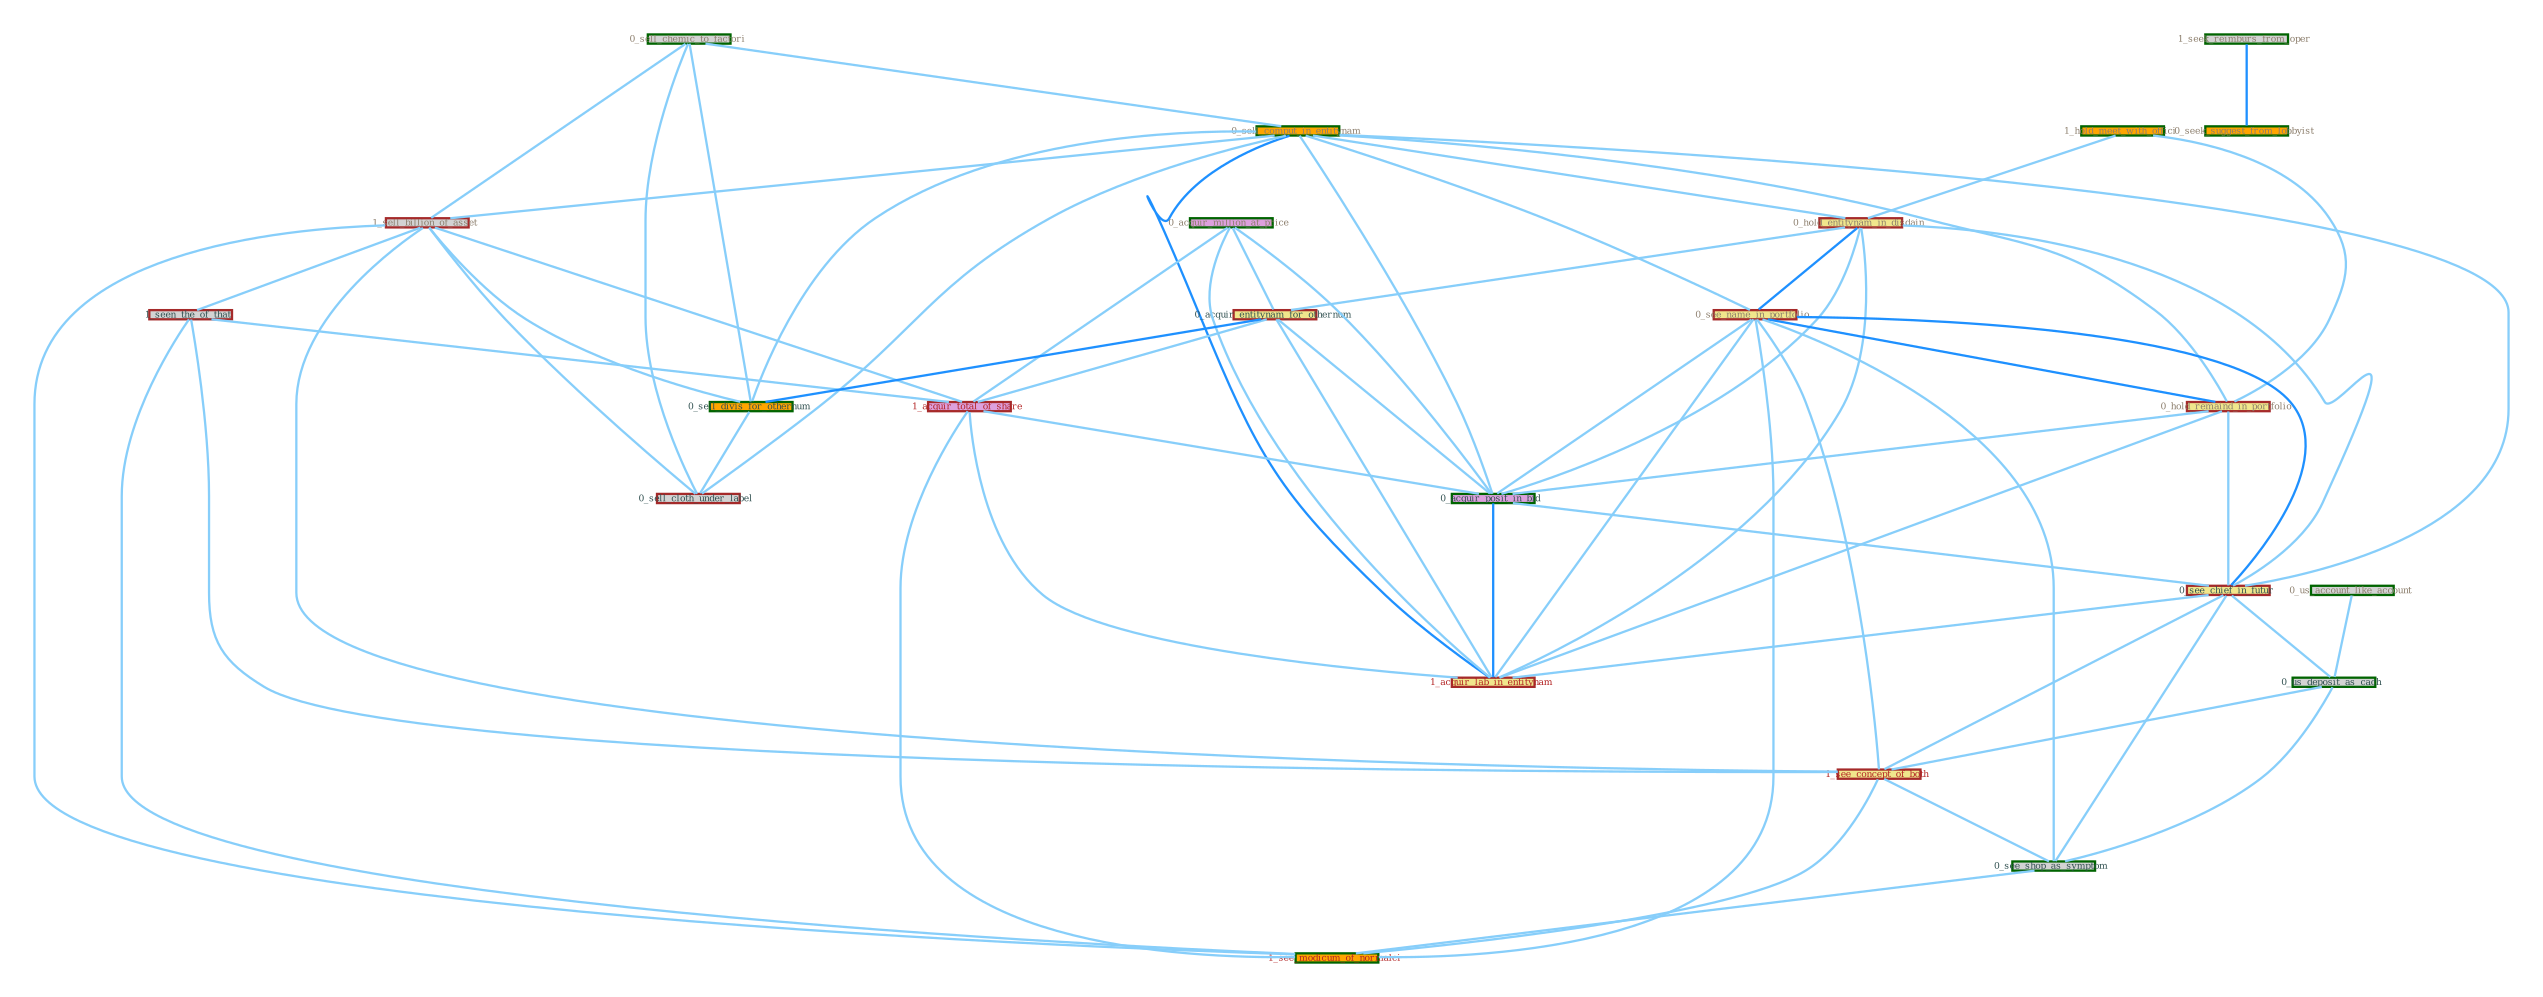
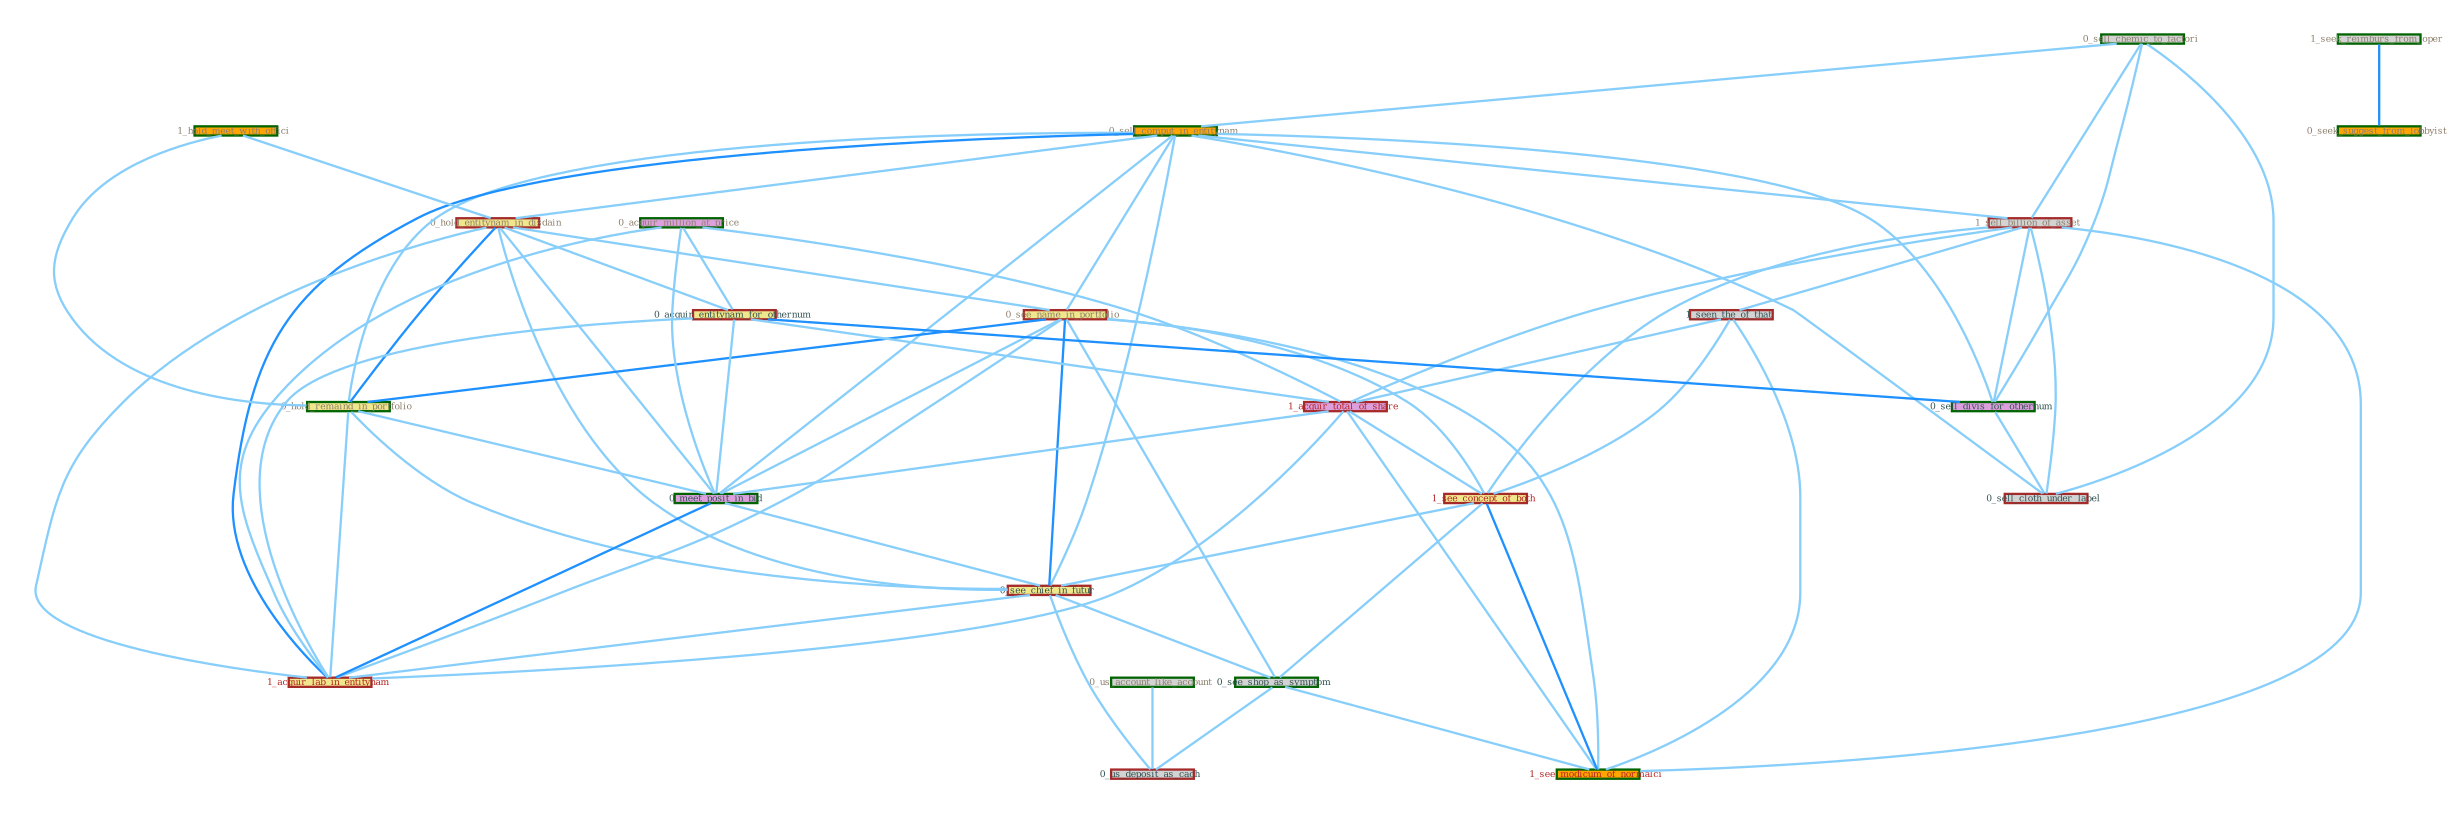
  graph {
    node [color=darkgreen fillcolor=lightgrey fixedsize=true fontcolor="#8b7d6b" fontsize=4 shape=polygon style=filled]
    edge [color="#87cefa" w=1]
    "0_sell_chemic_to_factori " [height=.06 width=.5]
    "0_sell_comput_in_entitynam " [fillcolor=orange height=.06 width=.5]
    "1_sell_billion_of_asset " [color=brown height=.06 width=.5]
    "1_hold_meet_with_offici " [fillcolor=orange height=.06 width=.5]
    "1_seek_reimburs_from_oper " [height=.06 width=.5]
    "0_hold_entitynam_in_disdain " [color=brown fillcolor=khaki height=.06 width=.5]
    "0_us_account_like_account " [height=.06 width=.5]
    "0_see_name_in_portfolio " [color=brown fillcolor=khaki height=.06 width=.5]
    "0_acquir_million_at_price " [fillcolor=plum height=.06 width=.5]
-   "0_hold_remaind_in_portfolio " [color=brown fillcolor=khaki height=.06 width=.5]
+   "0_hold_remaind_in_portfolio " [fillcolor=khaki height=.06 width=.5]
    "0_seek_suggest_from_lobbyist " [fillcolor=orange height=.06 width=.5]
    "1_acquir_total_of_share " [color=brown fillcolor=plum fontcolor="#b22222" height=.06 width=.5]
    "1_see_concept_of_both " [color=brown fillcolor=khaki fontcolor="#b22222" height=.06 width=.5]
    "1_acquir_lab_in_entitynam " [color=brown fillcolor=khaki fontcolor="#b22222" height=.06 width=.5]
    "1_see_modicum_of_normalci " [fillcolor=orange fontcolor="#b22222" height=.06 width=.5]
-   "0_sell_divis_for_othernum " [fillcolor=orange fontcolor="#2f4f4f" height=.06 width=.5]
+   "0_sell_divis_for_othernum " [fillcolor=plum fontcolor="#2f4f4f" height=.06 width=.5]
    "0_sell_cloth_under_label " [color=brown fontcolor="#2f4f4f" height=.06 width=.5]
-   "0_acquir_posit_in_bid " [fillcolor=plum fontcolor="#2f4f4f" height=.06 width=.5]
+   "0_acquir_posit_in_bid " [fillcolor=plum fontcolor="#2f4f4f" height=.06 width=.5 label="0_meet_posit_in_bid"]
    "0_see_chief_in_futur " [color=brown fillcolor=khaki fontcolor="#2f4f4f" height=.06 width=.5]
    "1_seen_the_of_that " [color=brown fontcolor="#2f4f4f" height=.06 width=.5]
    "0_acquir_entitynam_for_othernum " [color=brown fillcolor=khaki fontcolor="#2f4f4f" height=.06 width=.5]
-   "0_us_deposit_as_cach " [fontcolor="#2f4f4f" height=.06 width=.5]
+   "0_us_deposit_as_cach " [color=brown fontcolor="#2f4f4f" height=.06 width=.5]
    "0_see_shop_as_symptom " [fontcolor="#2f4f4f" height=.06 width=.5]
    subgraph sub_1 {
      "0_sell_chemic_to_factori "
      "0_sell_comput_in_entitynam "
      "1_sell_billion_of_asset "
      "1_hold_meet_with_offici "
      "1_seek_reimburs_from_oper "
      "0_hold_entitynam_in_disdain "
      "0_us_account_like_account "
      "0_see_name_in_portfolio "
      "0_acquir_million_at_price "
      "0_hold_remaind_in_portfolio "
      "0_seek_suggest_from_lobbyist "
    }
    subgraph sub_2 {
      "1_acquir_total_of_share "
      "1_see_concept_of_both "
      "1_acquir_lab_in_entitynam "
      "1_see_modicum_of_normalci "
    }
    "0_sell_chemic_to_factori " -- "0_sell_comput_in_entitynam "
    "0_sell_chemic_to_factori " -- "1_sell_billion_of_asset "
    "0_sell_chemic_to_factori " -- "0_sell_divis_for_othernum "
    "0_sell_chemic_to_factori " -- "0_sell_cloth_under_label "
    "0_sell_comput_in_entitynam " -- "1_sell_billion_of_asset "
    "0_sell_comput_in_entitynam " -- "0_hold_entitynam_in_disdain "
    "0_sell_comput_in_entitynam " -- "0_see_name_in_portfolio "
    "0_sell_comput_in_entitynam " -- "0_hold_remaind_in_portfolio "
    "0_sell_comput_in_entitynam " -- "1_acquir_lab_in_entitynam " [color="#1e90ff" w=2]
    "0_sell_comput_in_entitynam " -- "0_sell_divis_for_othernum "
    "0_sell_comput_in_entitynam " -- "0_sell_cloth_under_label "
    "0_sell_comput_in_entitynam " -- "0_acquir_posit_in_bid "
    "0_sell_comput_in_entitynam " -- "0_see_chief_in_futur "
    "1_sell_billion_of_asset " -- "1_acquir_total_of_share "
    "1_sell_billion_of_asset " -- "1_see_concept_of_both "
    "1_sell_billion_of_asset " -- "1_see_modicum_of_normalci "
    "1_sell_billion_of_asset " -- "0_sell_divis_for_othernum "
    "1_sell_billion_of_asset " -- "0_sell_cloth_under_label "
    "1_sell_billion_of_asset " -- "1_seen_the_of_that "
    "1_hold_meet_with_offici " -- "0_hold_entitynam_in_disdain "
    "1_hold_meet_with_offici " -- "0_hold_remaind_in_portfolio "
    "1_seek_reimburs_from_oper " -- "0_seek_suggest_from_lobbyist " [color="#1e90ff" w=2]
-   "0_hold_entitynam_in_disdain " -- "0_see_name_in_portfolio " [color="#1e90ff"]
+   "0_hold_entitynam_in_disdain " -- "0_see_name_in_portfolio "
+   "0_hold_entitynam_in_disdain " -- "0_hold_remaind_in_portfolio " [color="#1e90ff" w=2]
    "0_hold_entitynam_in_disdain " -- "1_acquir_lab_in_entitynam "
    "0_hold_entitynam_in_disdain " -- "0_acquir_posit_in_bid "
    "0_hold_entitynam_in_disdain " -- "0_see_chief_in_futur "
    "0_hold_entitynam_in_disdain " -- "0_acquir_entitynam_for_othernum "
    "0_us_account_like_account " -- "0_us_deposit_as_cach "
    "0_see_name_in_portfolio " -- "0_hold_remaind_in_portfolio " [color="#1e90ff" w=2]
    "0_see_name_in_portfolio " -- "1_see_concept_of_both "
    "0_see_name_in_portfolio " -- "1_acquir_lab_in_entitynam "
    "0_see_name_in_portfolio " -- "1_see_modicum_of_normalci "
    "0_see_name_in_portfolio " -- "0_acquir_posit_in_bid "
    "0_see_name_in_portfolio " -- "0_see_chief_in_futur " [color="#1e90ff" w=2]
    "0_see_name_in_portfolio " -- "0_see_shop_as_symptom "
    "0_acquir_million_at_price " -- "1_acquir_total_of_share "
    "0_acquir_million_at_price " -- "1_acquir_lab_in_entitynam "
    "0_acquir_million_at_price " -- "0_acquir_posit_in_bid "
    "0_acquir_million_at_price " -- "0_acquir_entitynam_for_othernum "
    "0_hold_remaind_in_portfolio " -- "1_acquir_lab_in_entitynam "
    "0_hold_remaind_in_portfolio " -- "0_acquir_posit_in_bid "
    "0_hold_remaind_in_portfolio " -- "0_see_chief_in_futur "
-   "0_us_deposit_as_cach " -- "1_see_concept_of_both "
+   "1_acquir_total_of_share " -- "1_see_concept_of_both "
    "1_acquir_total_of_share " -- "1_acquir_lab_in_entitynam "
    "1_acquir_total_of_share " -- "1_see_modicum_of_normalci "
    "1_acquir_total_of_share " -- "0_acquir_posit_in_bid "
-   "1_see_concept_of_both " -- "1_see_modicum_of_normalci " [w=2]
+   "1_see_concept_of_both " -- "1_see_modicum_of_normalci " [color="#1e90ff" w=2]
    "1_see_concept_of_both " -- "0_see_chief_in_futur "
    "1_see_concept_of_both " -- "0_see_shop_as_symptom "
    "0_sell_divis_for_othernum " -- "0_sell_cloth_under_label "
    "0_acquir_posit_in_bid " -- "1_acquir_lab_in_entitynam " [color="#1e90ff" w=2]
    "0_acquir_posit_in_bid " -- "0_see_chief_in_futur "
    "0_see_chief_in_futur " -- "1_acquir_lab_in_entitynam "
    "0_see_chief_in_futur " -- "0_us_deposit_as_cach "
    "0_see_chief_in_futur " -- "0_see_shop_as_symptom "
    "1_seen_the_of_that " -- "1_acquir_total_of_share "
    "1_seen_the_of_that " -- "1_see_concept_of_both "
    "1_seen_the_of_that " -- "1_see_modicum_of_normalci "
    "0_acquir_entitynam_for_othernum " -- "1_acquir_total_of_share "
    "0_acquir_entitynam_for_othernum " -- "1_acquir_lab_in_entitynam "
    "0_acquir_entitynam_for_othernum " -- "0_sell_divis_for_othernum " [color="#1e90ff" w=2]
    "0_acquir_entitynam_for_othernum " -- "0_acquir_posit_in_bid "
    "0_see_shop_as_symptom " -- "1_see_modicum_of_normalci "
    "0_see_shop_as_symptom " -- "0_us_deposit_as_cach "
  }
